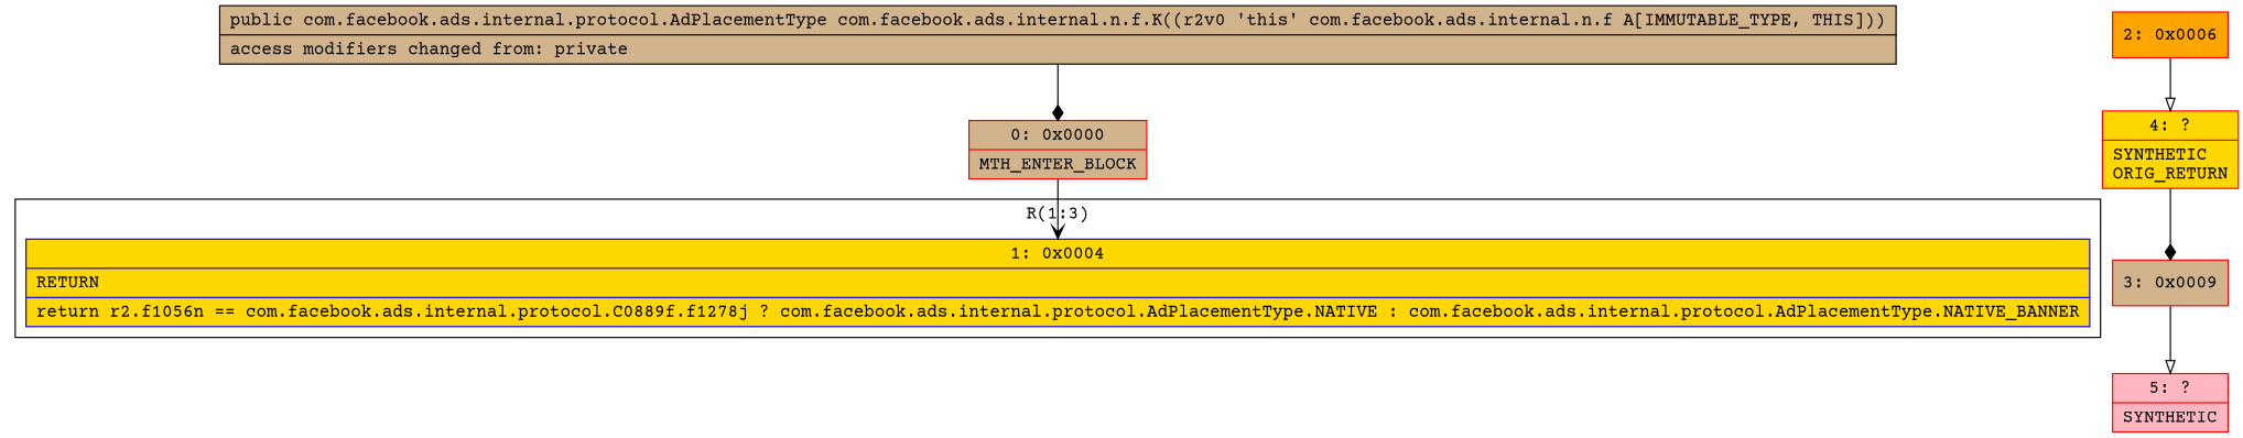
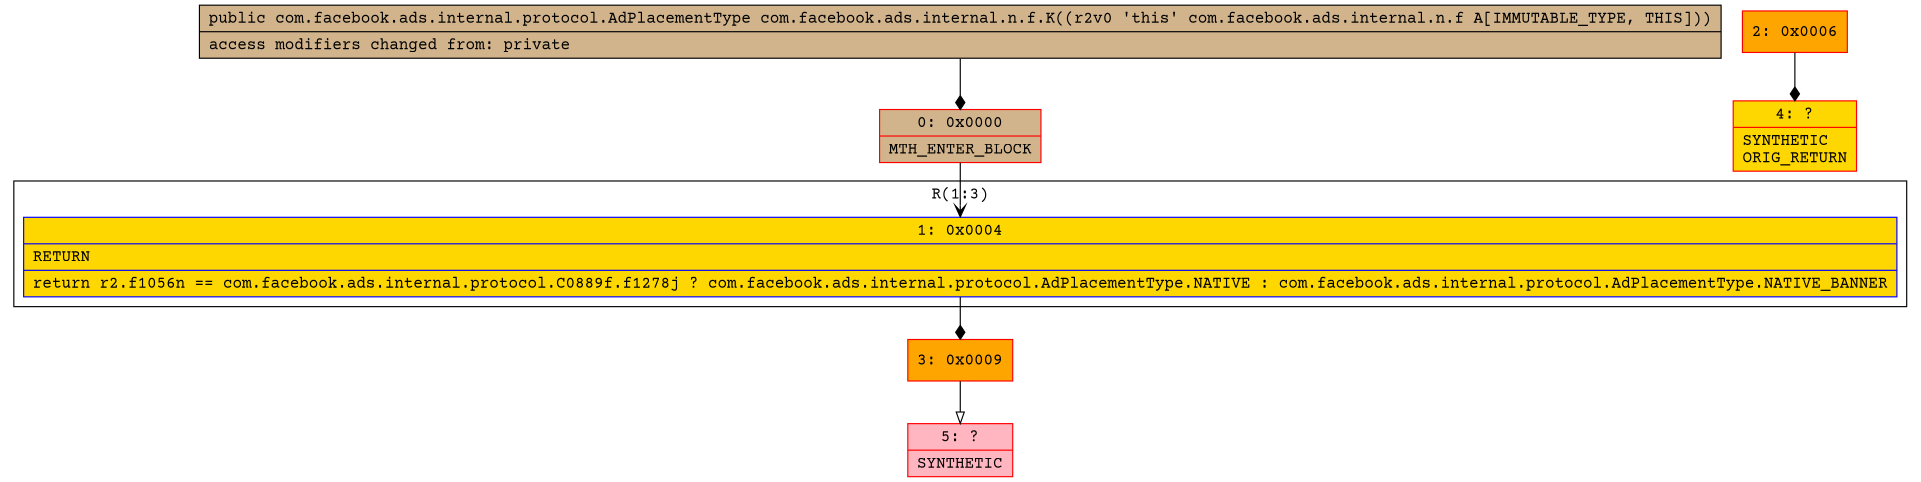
  digraph {
    fontname="Courier Prime"
    node [color=red fillcolor=gold fontname="Courier Prime" shape=record style=filled]
    edge [arrowhead=diamond fontname="Courier Prime"]
    n1 [color=blue label="{1\:\ 0x0004|RETURN\l|return r2.f1056n == com.facebook.ads.internal.protocol.C0889f.f1278j ? com.facebook.ads.internal.protocol.AdPlacementType.NATIVE : com.facebook.ads.internal.protocol.AdPlacementType.NATIVE_BANNER\l}"]
-   n2 [fillcolor=tan label="{3\:\ 0x0009}"]
+   n2 [fillcolor=orange label="{3\:\ 0x0009}"]
    n3 [fillcolor=orange label="{2\:\ 0x0006}"]
    n4 [label="{4\:\ ?|SYNTHETIC\lORIG_RETURN\l}"]
    n5 [fillcolor=lightpink label="{5\:\ ?|SYNTHETIC\l}"]
    n6 [fillcolor=tan label="{0\:\ 0x0000|MTH_ENTER_BLOCK\l}"]
    n7 [fillcolor=tan label="{public com.facebook.ads.internal.protocol.AdPlacementType com.facebook.ads.internal.n.f.K((r2v0 'this' com.facebook.ads.internal.n.f A[IMMUTABLE_TYPE, THIS]))  | access modifiers changed from: private\l}" color=""]
    subgraph cluster_1 {
      label="R(1:3)"
      n1
    }
-   n4 -> n2
+   n1 -> n2
    n2 -> n5 [arrowhead=onormal]
-   n3 -> n4 [arrowhead=onormal]
+   n3 -> n4
    n6 -> n1 [arrowhead=vee]
    n7 -> n6
  }
